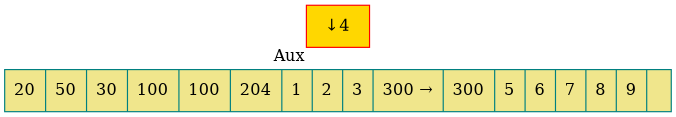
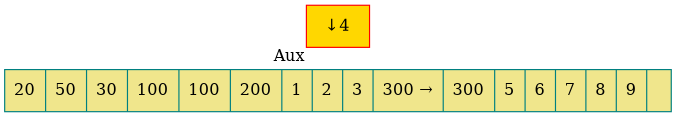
  digraph {
    rankdir=LR
    node [shape=record style=filled]
-   n1 [label="{ 20|50|30|100|100|204|1|2|3|300 → |300|5|6|7|8|9|}" fillcolor=khaki color=teal]
+   n1 [label="{ 20|50|30|100|100|200|1|2|3|300 → |300|5|6|7|8|9|}" fillcolor=khaki color=teal]
    n2 [label=" { ↓ 4}" xlabel=Aux fillcolor=gold color=red]
  }
